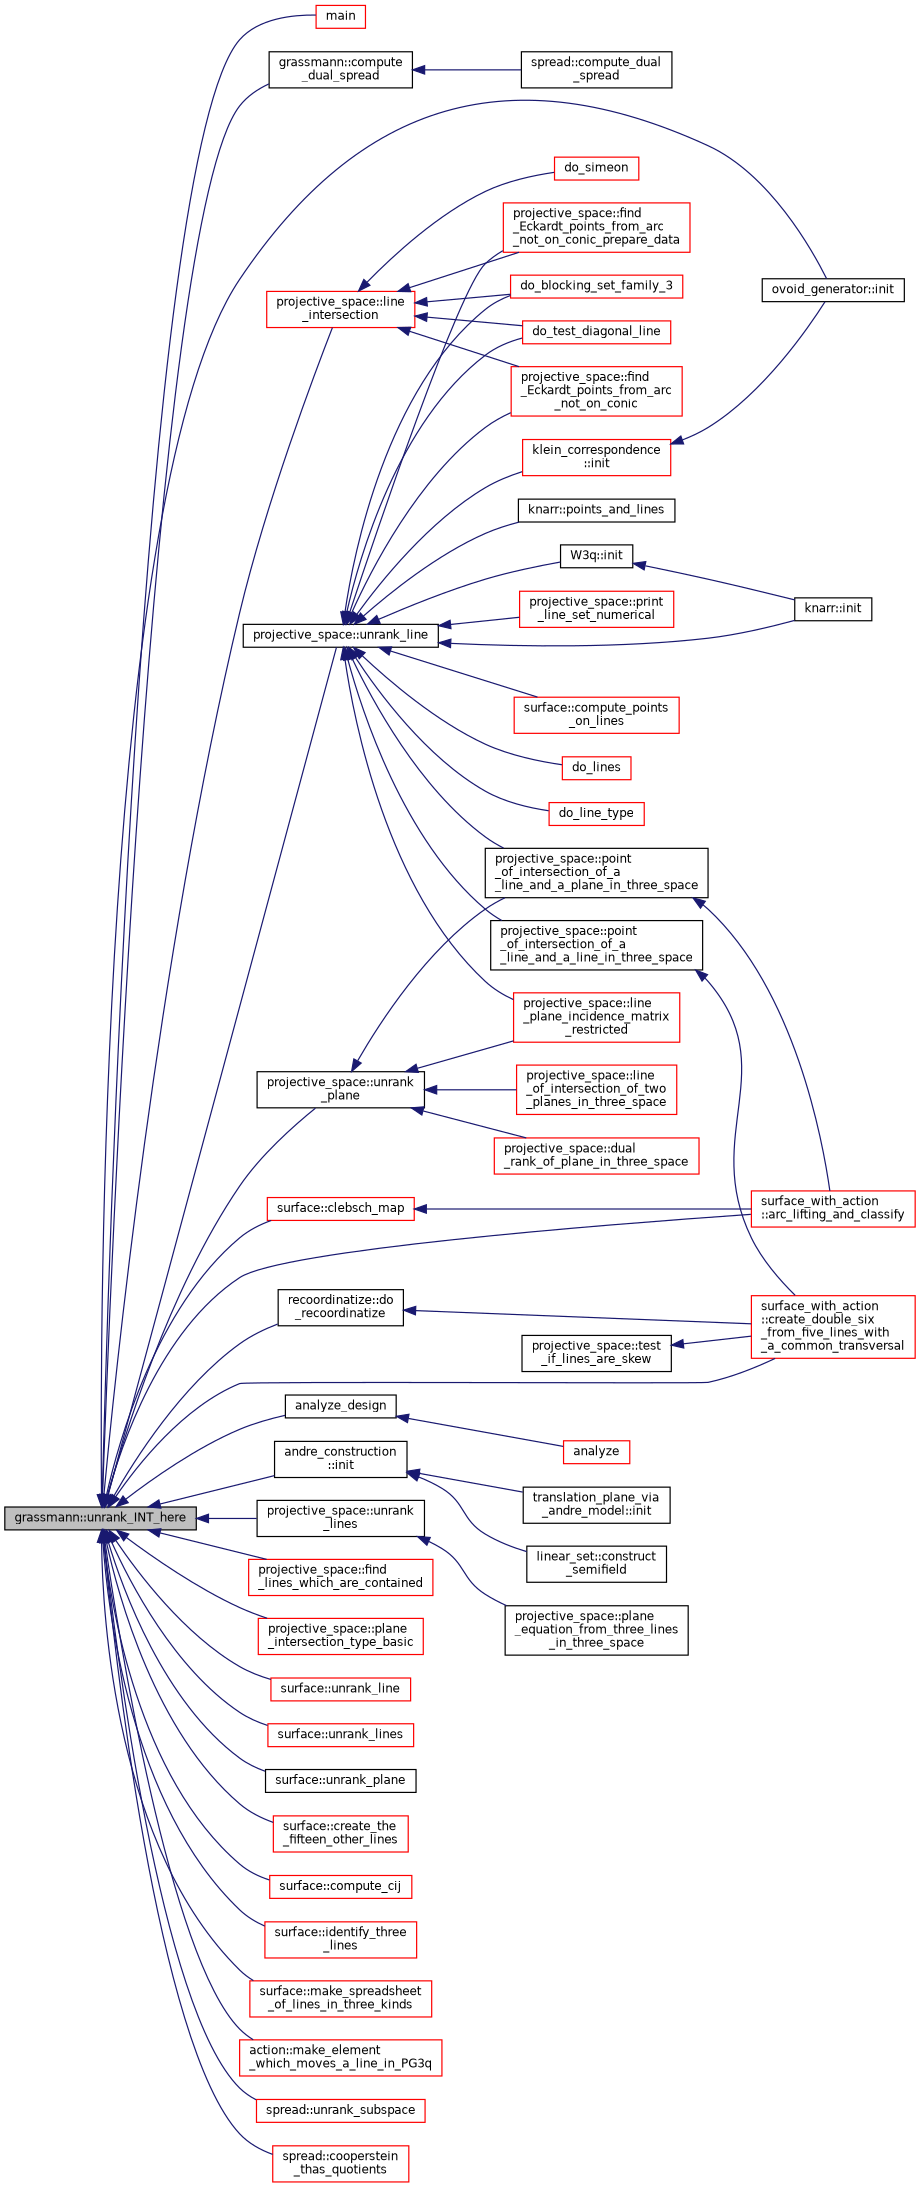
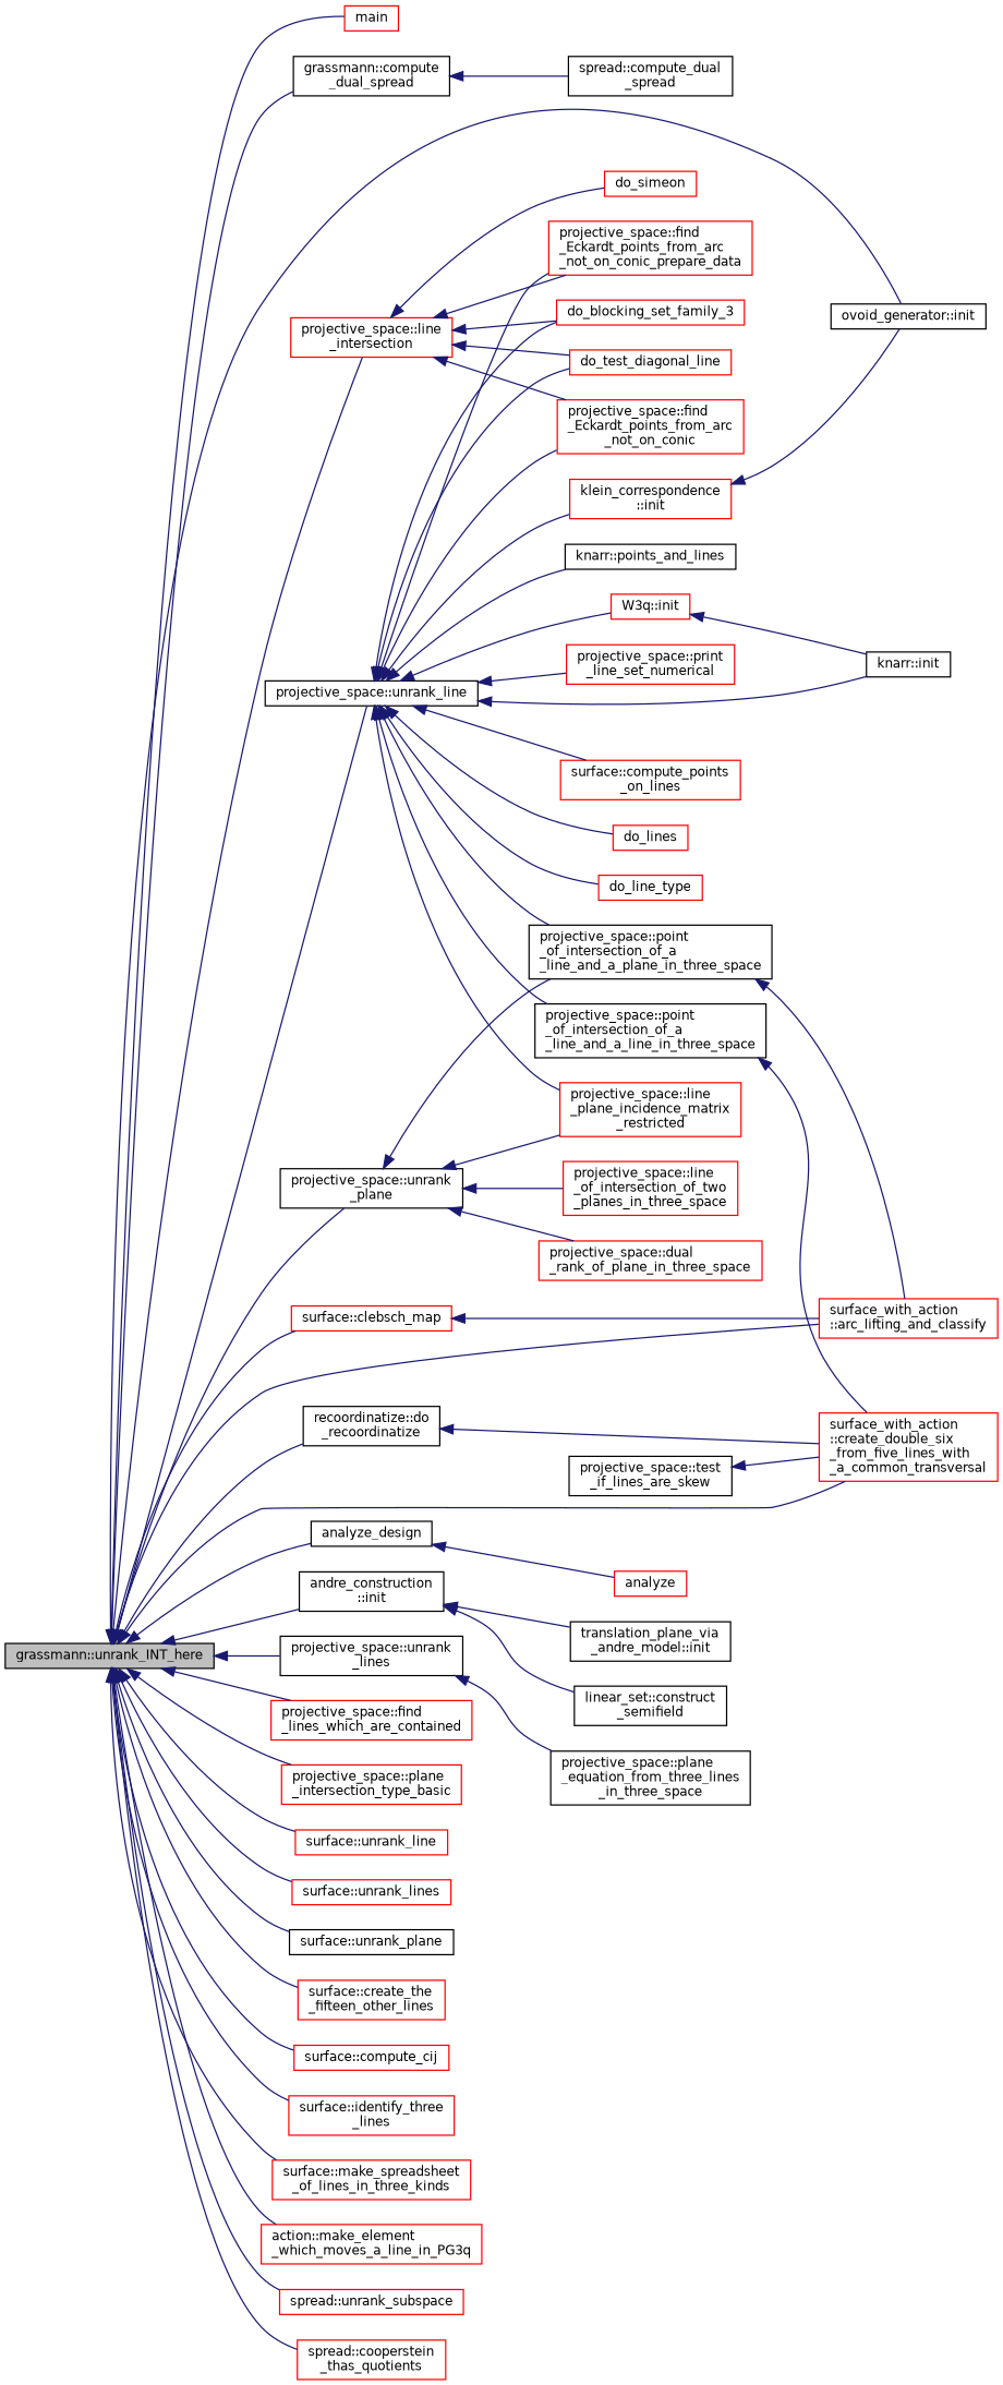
  digraph {
    rankdir=LR
    node [color=red fillcolor=white fontname=Helvetica fontsize=10 shape=record style=filled]
    edge [color=midnightblue dir=back fontname=Helvetica fontsize=10 labelfontname=Helvetica labelfontsize=10 style=solid]
    n1 [color=black fillcolor=grey75 fontcolor=black height=0.2 label="grassmann::unrank_INT_here" width=0.4]
    n2 [height=0.2 label=main width=0.4]
    n3 [color=black height=0.2 label="grassmann::compute\l_dual_spread" width=0.4]
    n4 [color=black height=0.2 label="ovoid_generator::init" width=0.4]
    n5 [color=black height=0.2 label=analyze_design width=0.4]
    n6 [color=black height=0.2 label="andre_construction\l::init" width=0.4]
    n7 [color=black height=0.2 label="projective_space::unrank_line" width=0.4]
    n8 [height=0.2 label="surface_with_action\l::create_double_six\l_from_five_lines_with\l_a_common_transversal" width=0.4]
    n9 [height=0.2 label="surface_with_action\l::arc_lifting_and_classify" width=0.4]
    n10 [color=black height=0.2 label="projective_space::unrank\l_lines" width=0.4]
    n11 [color=black height=0.2 label="projective_space::unrank\l_plane" width=0.4]
    n12 [height=0.2 label="projective_space::line\l_intersection" width=0.4]
    n13 [height=0.2 label="projective_space::find\l_lines_which_are_contained" width=0.4]
    n14 [height=0.2 label="projective_space::plane\l_intersection_type_basic" width=0.4]
    n15 [height=0.2 label="surface::unrank_line" width=0.4]
    n16 [height=0.2 label="surface::unrank_lines" width=0.4]
    n17 [color=black height=0.2 label="surface::unrank_plane" width=0.4]
    n18 [height=0.2 label="surface::create_the\l_fifteen_other_lines" width=0.4]
    n19 [height=0.2 label="surface::compute_cij" width=0.4]
    n20 [height=0.2 label="surface::identify_three\l_lines" width=0.4]
    n21 [height=0.2 label="surface::make_spreadsheet\l_of_lines_in_three_kinds" width=0.4]
    n22 [height=0.2 label="surface::clebsch_map" width=0.4]
    n23 [height=0.2 label="action::make_element\l_which_moves_a_line_in_PG3q" width=0.4]
    n24 [color=black height=0.2 label="recoordinatize::do\l_recoordinatize" width=0.4]
    n25 [height=0.2 label="spread::unrank_subspace" width=0.4]
    n26 [height=0.2 label="spread::cooperstein\l_thas_quotients" width=0.4]
    n27 [color=black height=0.2 label="spread::compute_dual\l_spread" width=0.4]
    n28 [height=0.2 label=analyze width=0.4]
    n29 [color=black height=0.2 label="linear_set::construct\l_semifield" width=0.4]
    n30 [color=black height=0.2 label="translation_plane_via\l_andre_model::init" width=0.4]
    n31 [height=0.2 label=do_lines width=0.4]
    n32 [height=0.2 label=do_blocking_set_family_3 width=0.4]
    n33 [height=0.2 label=do_line_type width=0.4]
    n34 [height=0.2 label=do_test_diagonal_line width=0.4]
    n35 [height=0.2 label="klein_correspondence\l::init" width=0.4]
    n36 [color=black height=0.2 label="knarr::init" width=0.4]
    n37 [color=black height=0.2 label="knarr::points_and_lines" width=0.4]
    n38 [height=0.2 label="projective_space::find\l_Eckardt_points_from_arc\l_not_on_conic" width=0.4]
    n39 [height=0.2 label="projective_space::find\l_Eckardt_points_from_arc\l_not_on_conic_prepare_data" width=0.4]
    n40 [height=0.2 label="projective_space::print\l_line_set_numerical" width=0.4]
    n41 [height=0.2 label="projective_space::line\l_plane_incidence_matrix\l_restricted" width=0.4]
    n42 [color=black height=0.2 label="projective_space::point\l_of_intersection_of_a\l_line_and_a_line_in_three_space" width=0.4]
    n43 [color=black height=0.2 label="projective_space::point\l_of_intersection_of_a\l_line_and_a_plane_in_three_space" width=0.4]
    n44 [height=0.2 label="surface::compute_points\l_on_lines" width=0.4]
-   n45 [color=black height=0.2 label="W3q::init" width=0.4]
+   n45 [height=0.2 label="W3q::init" width=0.4]
    n46 [color=black height=0.2 label="projective_space::plane\l_equation_from_three_lines\l_in_three_space" width=0.4]
    n47 [height=0.2 label="projective_space::line\l_of_intersection_of_two\l_planes_in_three_space" width=0.4]
    n48 [height=0.2 label="projective_space::dual\l_rank_of_plane_in_three_space" width=0.4]
    n49 [height=0.2 label=do_simeon width=0.4]
    n50 [color=black height=0.2 label="projective_space::test\l_if_lines_are_skew" width=0.4]
    n1 -> n2
    n1 -> n3
    n1 -> n4
    n1 -> n5
    n1 -> n6
    n1 -> n7
    n1 -> n8
    n1 -> n9
    n1 -> n10
    n1 -> n11
    n1 -> n12
    n1 -> n13
    n1 -> n14
    n1 -> n15
    n1 -> n16
    n1 -> n17
    n1 -> n18
    n1 -> n19
    n1 -> n20
    n1 -> n21
    n1 -> n22
    n1 -> n23
    n1 -> n24
    n1 -> n25
    n1 -> n26
    n3 -> n27
    n5 -> n28
    n6 -> n29
    n6 -> n30
    n7 -> n31
    n7 -> n32
    n7 -> n33
    n7 -> n34
    n7 -> n35
    n7 -> n36
    n7 -> n37
    n7 -> n38
    n7 -> n39
    n7 -> n40
    n7 -> n41
    n7 -> n42
    n7 -> n43
    n7 -> n44
    n7 -> n45
    n10 -> n46
    n11 -> n41
    n11 -> n43
    n11 -> n47
    n11 -> n48
    n12 -> n32
    n12 -> n34
    n12 -> n38
    n12 -> n39
    n12 -> n49
    n22 -> n9
    n24 -> n8
    n35 -> n4
    n42 -> n8
    n43 -> n9
    n45 -> n36
    n50 -> n8
  }
